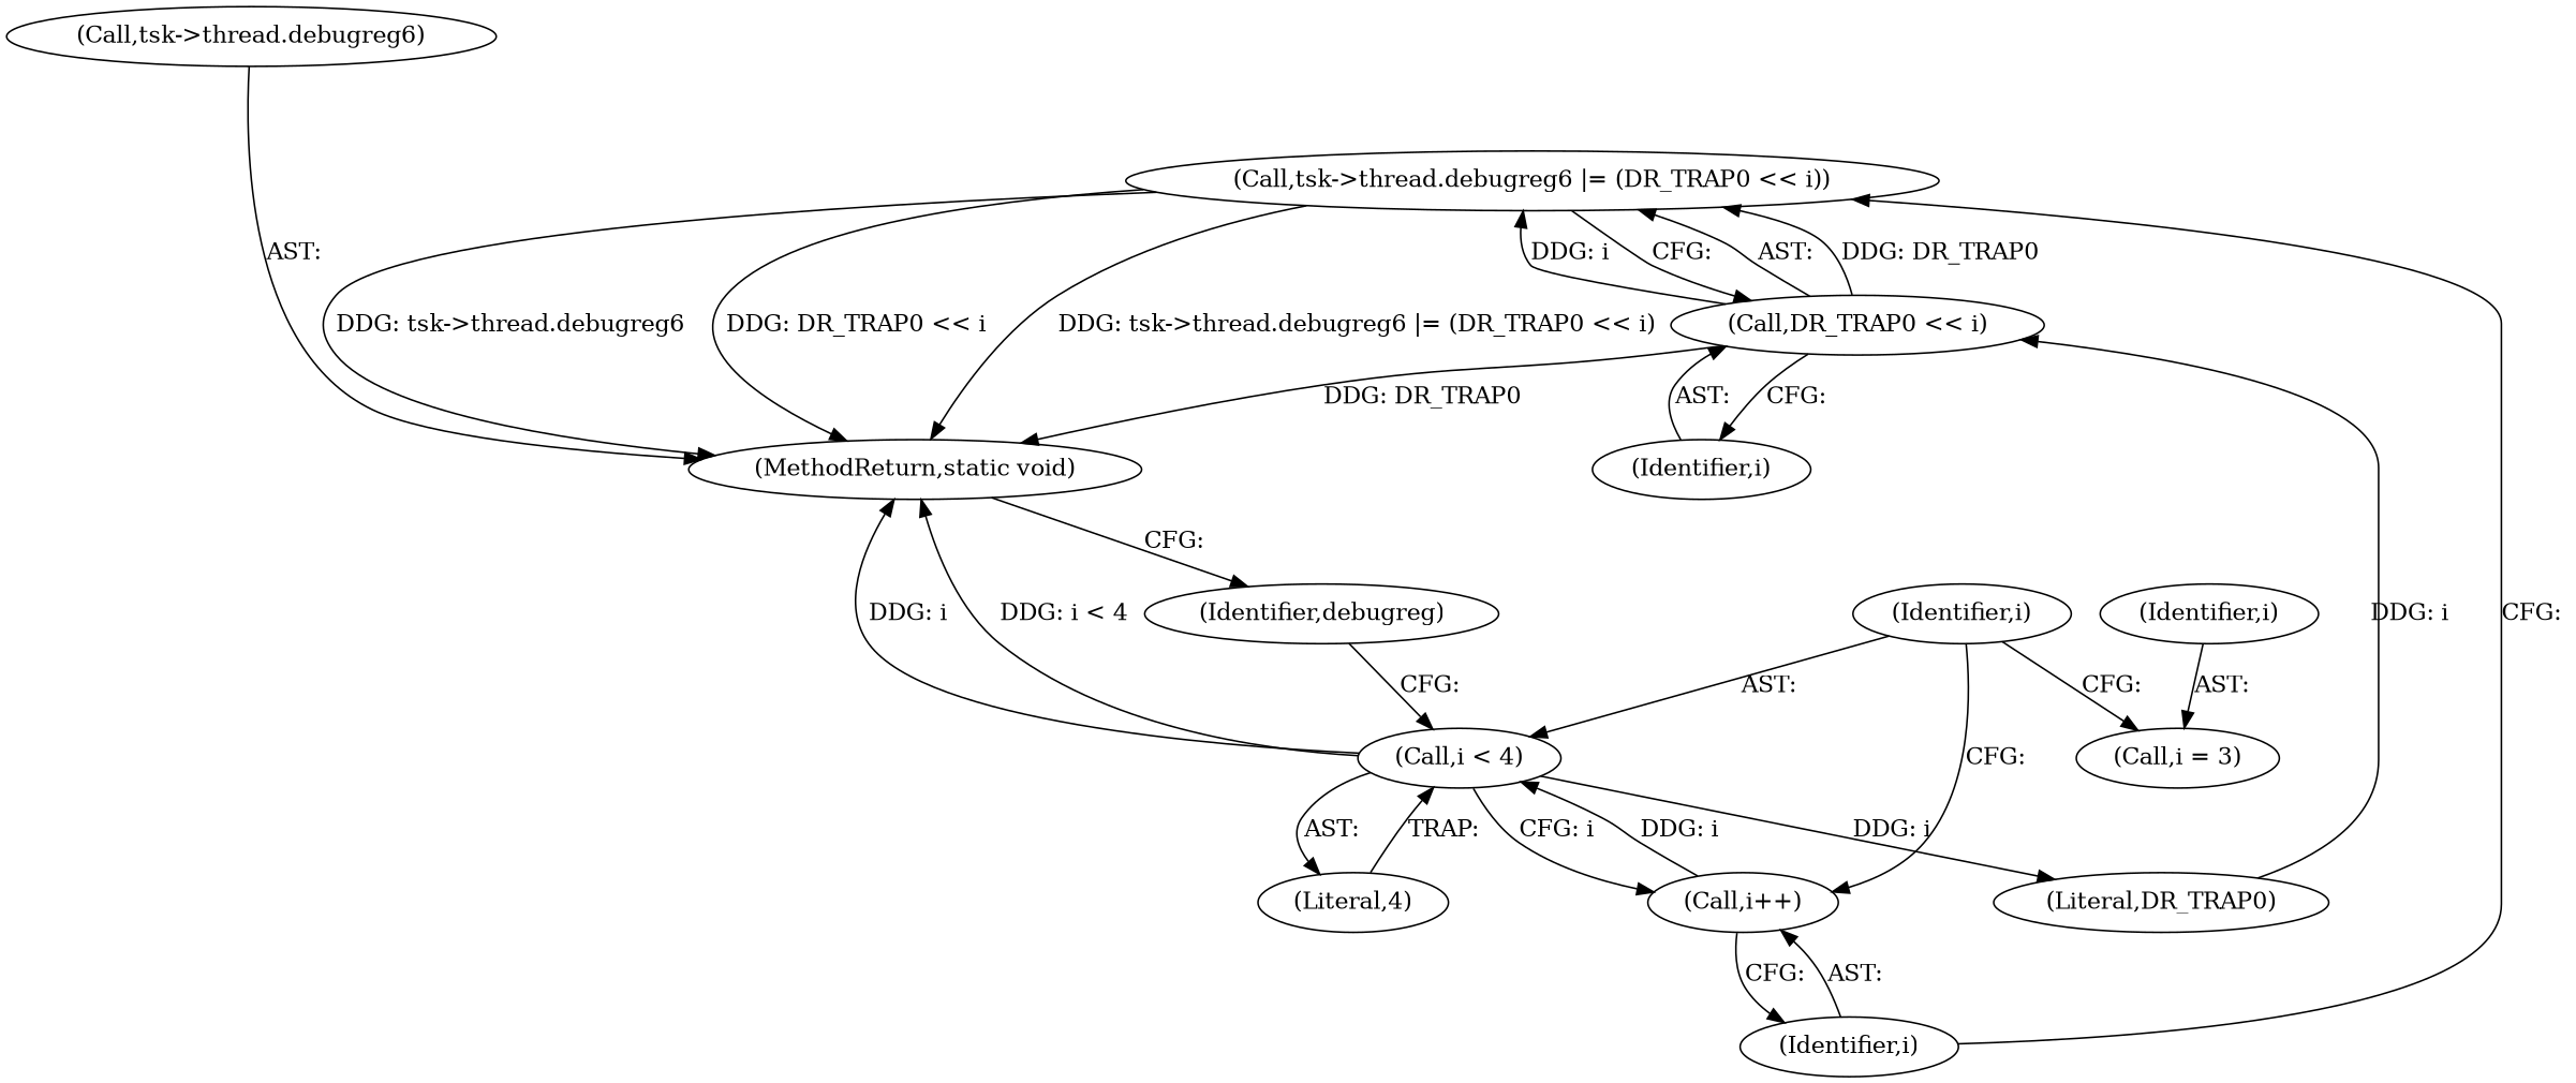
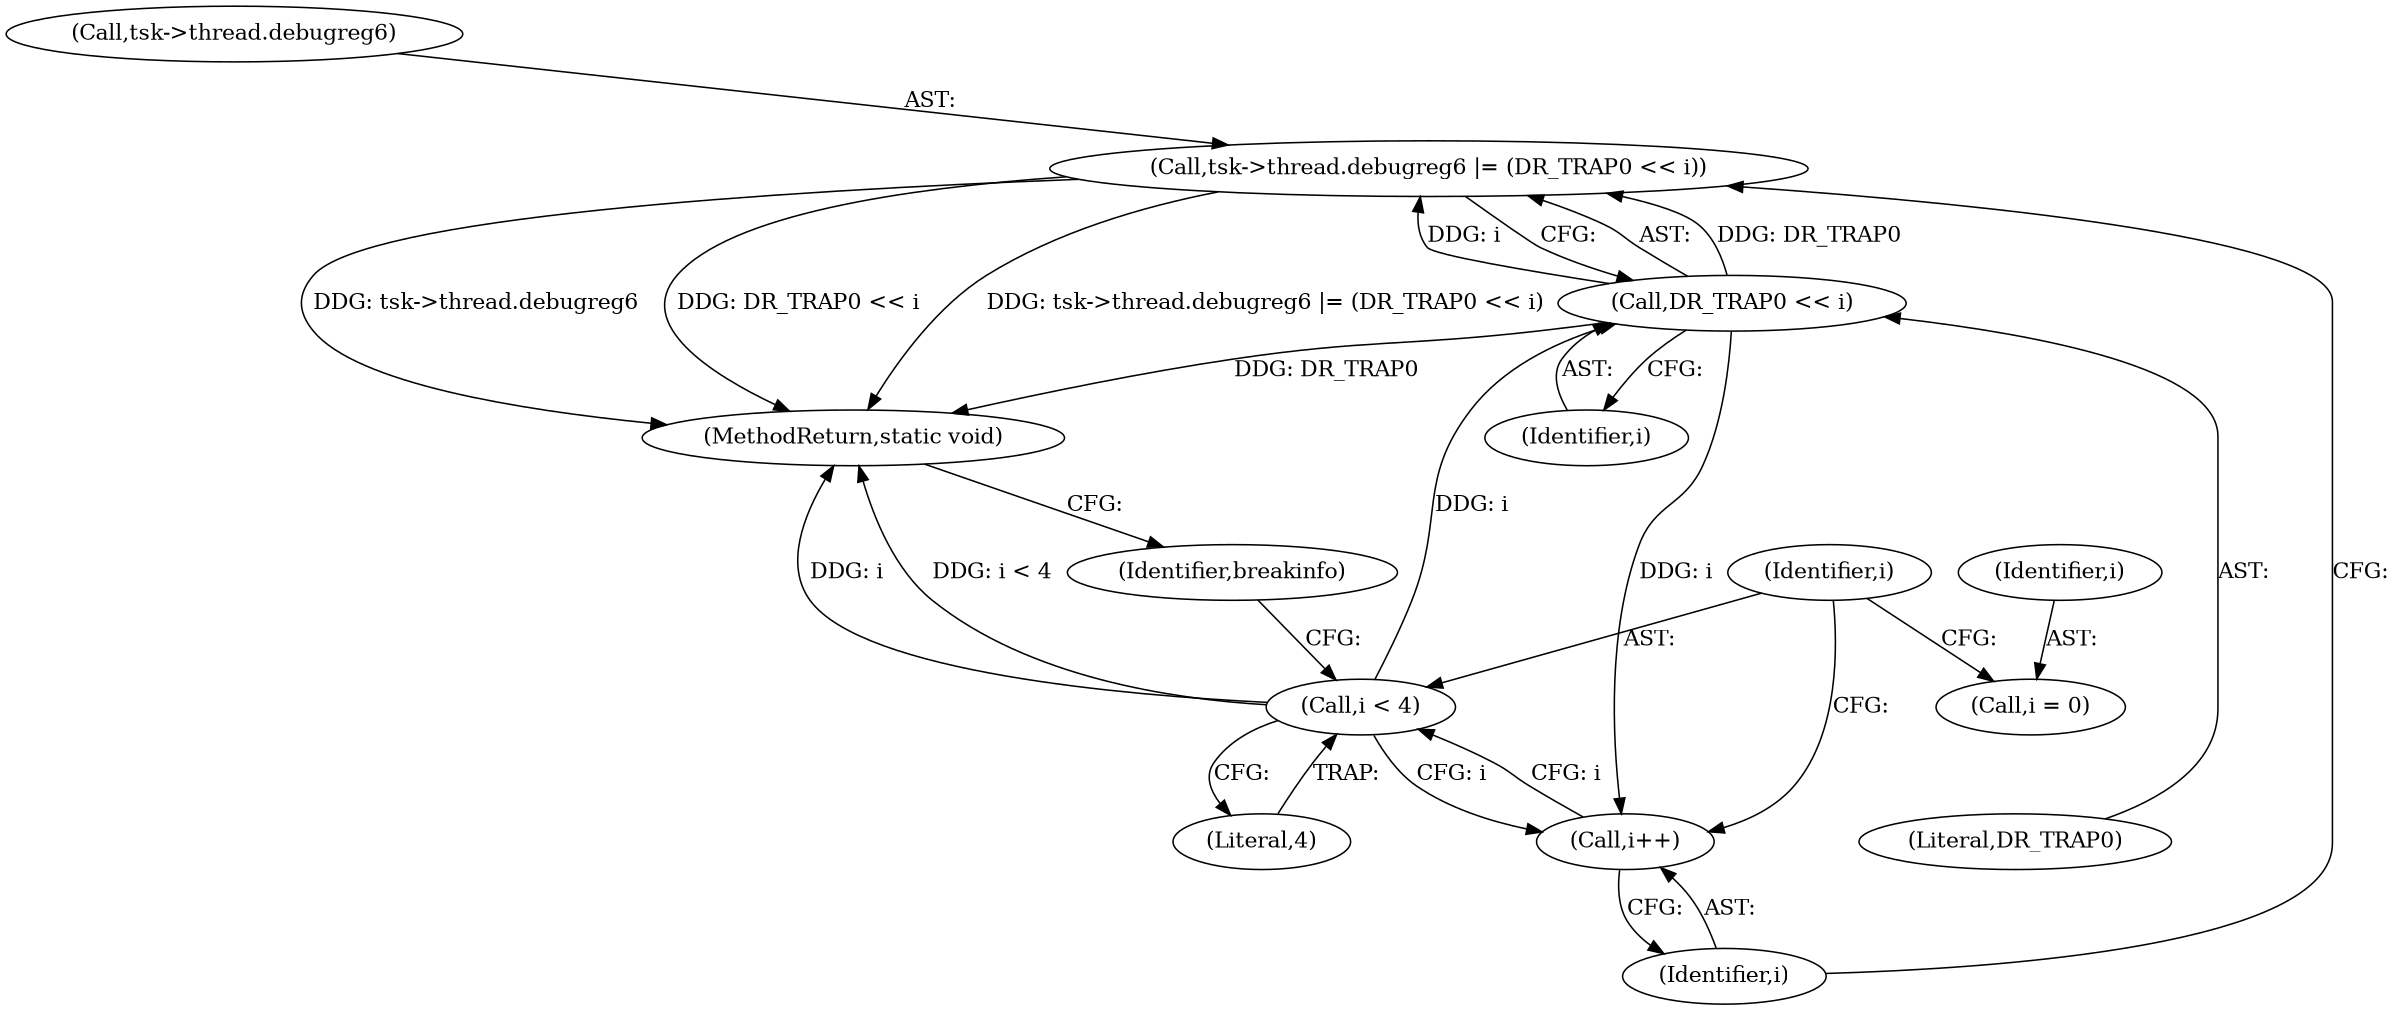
  digraph {
    n1 [label="(Call,tsk->thread.debugreg6 |= (DR_TRAP0 << i))"]
    n2 [label="(Call,DR_TRAP0 << i)"]
    n3 [label="(MethodReturn,static void)"]
    n4 [label="(Call,i++)"]
    n5 [label="(Identifier,i)"]
-   n6 [label="(Identifier,debugreg)"]
+   n6 [label="(Identifier,breakinfo)"]
    n7 [label="(Call,i < 4)"]
    n8 [label="(Identifier,i)"]
    n9 [label="(Literal,4)"]
-   n10 [label="(Call,i = 3)"]
+   n10 [label="(Call,i = 0)"]
    n11 [label="(Identifier,i)"]
    n12 [label="(Literal,DR_TRAP0)"]
    n13 [label="(Call,tsk->thread.debugreg6)"]
    n14 [label="(Identifier,i)"]
    n1 -> n2 [label="CFG: "]
    n1 -> n3 [label="DDG: tsk->thread.debugreg6"]
    n1 -> n3 [label="DDG: tsk->thread.debugreg6 |= (DR_TRAP0 << i)"]
    n1 -> n3 [label="DDG: DR_TRAP0 << i"]
    n2 -> n1 [label="AST: "]
    n2 -> n1 [label="DDG: DR_TRAP0"]
    n2 -> n1 [label="DDG: i"]
    n2 -> n3 [label="DDG: DR_TRAP0"]
+   n2 -> n4 [label="DDG: i"]
    n2 -> n5 [label="CFG: "]
    n3 -> n6 [label="CFG: "]
-   n4 -> n7 [label="DDG: i"]
+   n4 -> n7 [label="CFG: i"]
    n4 -> n8 [label="CFG: "]
    n5 -> n2 [label="AST: "]
    n6 -> n7 [label="CFG: "]
-   n7 -> n12 [label="DDG: i"]
+   n7 -> n2 [label="DDG: i"]
    n7 -> n3 [label="DDG: i < 4"]
    n7 -> n3 [label="DDG: i"]
    n7 -> n4 [label="CFG: i"]
-   n7 -> n9 [label="AST: "]
+   n7 -> n9 [label="CFG: "]
    n8 -> n1 [label="CFG: "]
    n8 -> n4 [label="AST: "]
    n9 -> n7 [label="TRAP: "]
    n11 -> n4 [label="CFG: "]
    n11 -> n7 [label="AST: "]
    n11 -> n10 [label="CFG: "]
-   n12 -> n2 [label="DDG: i"]
-   n13 -> n3 [label="AST: "]
+   n12 -> n2 [label="AST: "]
+   n13 -> n1 [label="AST: "]
    n14 -> n10 [label="AST: "]
  }
